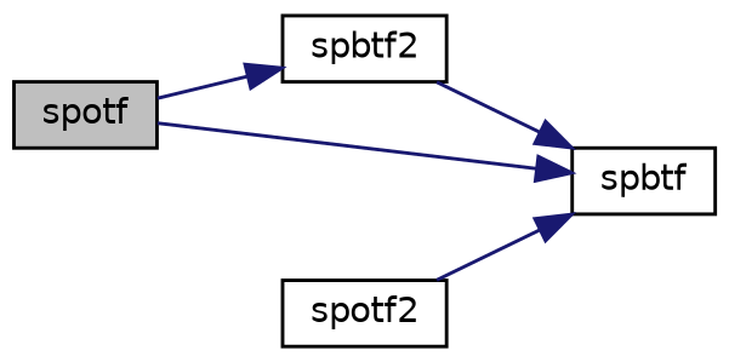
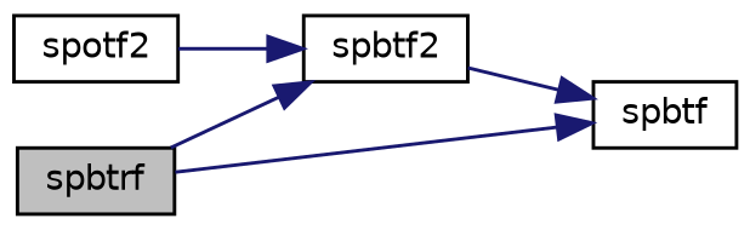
  digraph {
    rankdir=LR
    node [color=black fillcolor=white fontname=Helvetica fontsize=10 shape=record style=filled]
    edge [color=midnightblue fontname=Helvetica fontsize=10 labelfontname=Helvetica labelfontsize=10 style=solid]
-   n1 [fillcolor=grey75 fontcolor=black height=0.2 label=spotf width=0.4]
+   n1 [fillcolor=grey75 fontcolor=black height=0.2 label=spbtrf width=0.4]
    n2 [height=0.2 label=spbtf2 width=0.4]
    n3 [height=0.2 label=spbtf width=0.4]
    n4 [height=0.2 label=spotf2 width=0.4]
    n1 -> n2
    n1 -> n3
    n2 -> n3
-   n4 -> n3
+   n4 -> n2
  }
